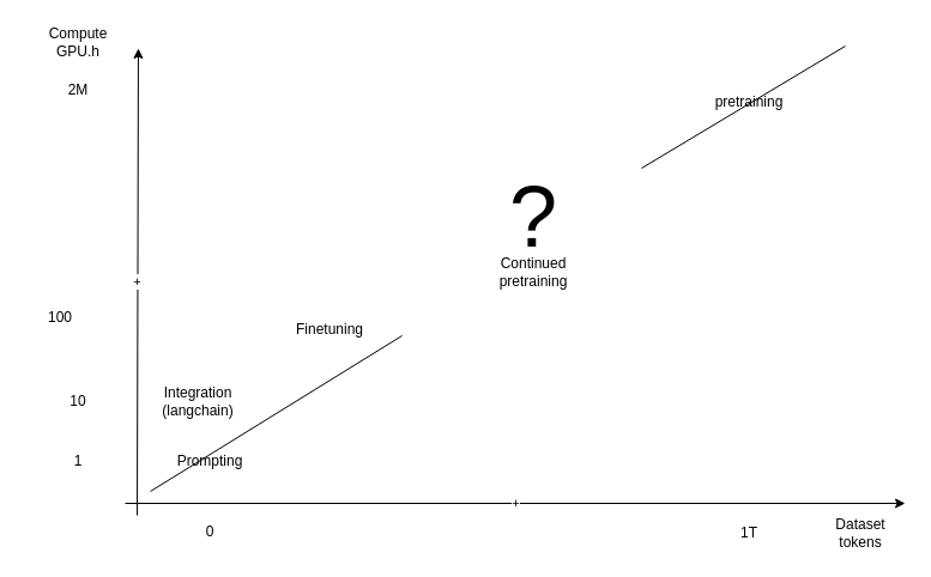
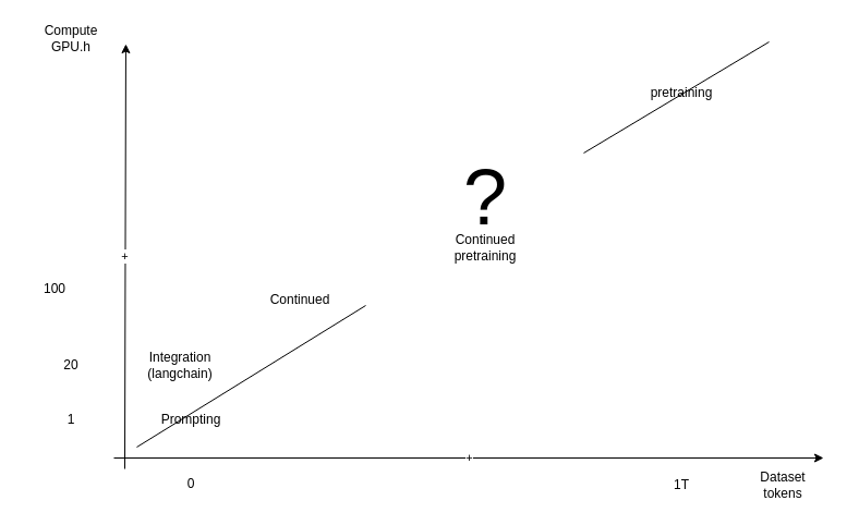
  <mxCell id="0" />
  <mxCell id="1" parent="0" />
  <mxCell id="2" value="" style="shape=image;html=1;verticalLabelPosition=bottom;verticalAlign=top;imageAspect=1;aspect=fixed;image=https://olki.loria.fr/cerisara/mines/chincheq.png;" vertex="1" parent="1"><mxGeometry x="593" y="100" width="132.64" height="31" as="geometry" /></mxCell>
  <mxCell id="3" value="+" style="endArrow=classic;html=1;rounded=0;" parent="1" edge="1"><mxGeometry width="50" height="50" relative="1" as="geometry"><mxPoint x="104" y="420" as="sourcePoint" /><mxPoint x="755" y="420" as="targetPoint" /></mxGeometry></mxCell>
  <mxCell id="4" value="+" style="endArrow=classic;html=1;rounded=0;" parent="1" edge="1"><mxGeometry width="50" height="50" relative="1" as="geometry"><mxPoint x="114" y="430" as="sourcePoint" /><mxPoint x="114.963" y="40" as="targetPoint" /></mxGeometry></mxCell>
  <mxCell id="5" value="Dataset&lt;br&gt;tokens" style="text;html=1;strokeColor=none;fillColor=none;align=center;verticalAlign=middle;whiteSpace=wrap;rounded=0;" parent="1" vertex="1"><mxGeometry x="688" y="430" width="60" height="30" as="geometry" /></mxCell>
  <mxCell id="6" value="Prompting" style="text;html=1;strokeColor=none;fillColor=none;align=center;verticalAlign=middle;whiteSpace=wrap;rounded=0;" parent="1" vertex="1"><mxGeometry x="145" y="370" width="60" height="30" as="geometry" /></mxCell>
  <mxCell id="7" value="Integration&lt;br&gt;(langchain)" style="text;html=1;strokeColor=none;fillColor=none;align=center;verticalAlign=middle;whiteSpace=wrap;rounded=0;" parent="1" vertex="1"><mxGeometry x="135" y="320" width="60" height="30" as="geometry" /></mxCell>
- <mxCell id="8" value="Finetuning" style="text;html=1;strokeColor=none;fillColor=none;align=center;verticalAlign=middle;whiteSpace=wrap;rounded=0;" parent="1" vertex="1"><mxGeometry x="245" y="260" width="60" height="30" as="geometry" /></mxCell>
+ <mxCell id="8" value="Continued" style="text;html=1;strokeColor=none;fillColor=none;align=center;verticalAlign=middle;whiteSpace=wrap;rounded=0;" parent="1" vertex="1"><mxGeometry x="245" y="260" width="60" height="30" as="geometry" /></mxCell>
  <mxCell id="9" value="pretraining" style="text;html=1;strokeColor=none;fillColor=none;align=center;verticalAlign=middle;whiteSpace=wrap;rounded=0;" parent="1" vertex="1"><mxGeometry x="595" y="70" width="60" height="30" as="geometry" /></mxCell>
  <mxCell id="10" value="1T" style="text;html=1;strokeColor=none;fillColor=none;align=center;verticalAlign=middle;whiteSpace=wrap;rounded=0;" parent="1" vertex="1"><mxGeometry x="595" y="430" width="60" height="30" as="geometry" /></mxCell>
  <mxCell id="11" value="0" style="text;html=1;strokeColor=none;fillColor=none;align=center;verticalAlign=middle;whiteSpace=wrap;rounded=0;" parent="1" vertex="1"><mxGeometry x="145" y="429" width="60" height="30" as="geometry" /></mxCell>
  <mxCell id="12" value="1" style="text;html=1;strokeColor=none;fillColor=none;align=center;verticalAlign=middle;whiteSpace=wrap;rounded=0;" parent="1" vertex="1"><mxGeometry x="35" y="370" width="60" height="30" as="geometry" /></mxCell>
  <mxCell id="13" value="Compute&lt;br&gt;GPU.h" style="text;html=1;strokeColor=none;fillColor=none;align=center;verticalAlign=middle;whiteSpace=wrap;rounded=0;" parent="1" vertex="1"><mxGeometry x="35" y="20" width="60" height="30" as="geometry" /></mxCell>
  <mxCell id="14" value="100" style="text;html=1;strokeColor=none;fillColor=none;align=center;verticalAlign=middle;whiteSpace=wrap;rounded=0;" parent="1" vertex="1"><mxGeometry x="20" y="250" width="60" height="30" as="geometry" /></mxCell>
- <mxCell id="15" value="10" style="text;html=1;strokeColor=none;fillColor=none;align=center;verticalAlign=middle;whiteSpace=wrap;rounded=0;" parent="1" vertex="1"><mxGeometry x="35" y="320" width="60" height="30" as="geometry" /></mxCell>
- <mxCell id="16" value="2M" style="text;html=1;strokeColor=none;fillColor=none;align=center;verticalAlign=middle;whiteSpace=wrap;rounded=0;" parent="1" vertex="1"><mxGeometry x="35" y="60" width="60" height="30" as="geometry" /></mxCell>
+ <mxCell id="15" value="20" style="text;html=1;strokeColor=none;fillColor=none;align=center;verticalAlign=middle;whiteSpace=wrap;rounded=0;" parent="1" vertex="1"><mxGeometry x="35" y="320" width="60" height="30" as="geometry" /></mxCell>
  <mxCell id="17" value="&lt;font style=&quot;font-size: 72px;&quot;&gt;?&lt;/font&gt;" style="text;html=1;strokeColor=none;fillColor=none;align=center;verticalAlign=middle;whiteSpace=wrap;rounded=0;" parent="1" vertex="1"><mxGeometry x="415" y="166" width="60" height="30" as="geometry" /></mxCell>
  <mxCell id="18" value="" style="endArrow=none;html=1;rounded=0;fontSize=72;" parent="1" edge="1"><mxGeometry width="50" height="50" relative="1" as="geometry"><mxPoint x="125" y="410" as="sourcePoint" /><mxPoint x="335" y="280" as="targetPoint" /></mxGeometry></mxCell>
  <mxCell id="19" value="" style="endArrow=none;html=1;rounded=0;fontSize=72;" parent="1" edge="1"><mxGeometry width="50" height="50" relative="1" as="geometry"><mxPoint x="535" y="140" as="sourcePoint" /><mxPoint x="705" y="38" as="targetPoint" /></mxGeometry></mxCell>
  <mxCell id="20" value="" style="shape=image;html=1;verticalLabelPosition=bottom;verticalAlign=top;imageAspect=1;aspect=fixed;image=https://olki.loria.fr/cerisara/mines/finetunescaling.png;" vertex="1" parent="1"><mxGeometry x="202" y="205" width="145" height="61" as="geometry" /></mxCell>
  <mxCell id="21" value="Continued&lt;br&gt;pretraining" style="text;html=1;strokeColor=none;fillColor=none;align=center;verticalAlign=middle;whiteSpace=wrap;rounded=0;" vertex="1" parent="1"><mxGeometry x="415" y="212" width="60" height="30" as="geometry" /></mxCell>
